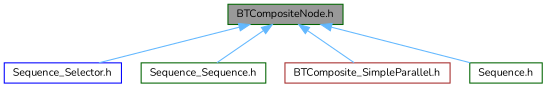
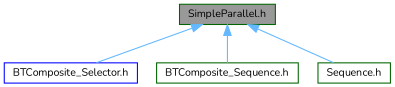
  digraph {
    fontname=Nunito
    node [color=darkgreen fillcolor=white fontname=Nunito fontsize=10 shape=box style=filled]
    edge [color=steelblue1 dir=back fontname=Nunito fontsize=10 labelfontname=Helvetica labelfontsize=10 style=solid]
-   n1 [fillcolor=grey60 fontcolor=black height=0.2 label="BTCompositeNode.h" width=0.4]
-   n2 [color=blue height=0.2 label="Sequence_Selector.h" width=0.4]
-   n3 [height=0.2 label="Sequence_Sequence.h" width=0.4]
-   n4 [color=brown height=0.2 label="BTComposite_SimpleParallel.h" width=0.4]
+   n1 [fillcolor=grey60 fontcolor=black height=0.2 label="SimpleParallel.h" width=0.4]
+   n2 [color=blue height=0.2 label="BTComposite_Selector.h" width=0.4]
+   n3 [height=0.2 label="BTComposite_Sequence.h" width=0.4]
    n5 [height=0.2 label="Sequence.h" width=0.4]
    n1 -> n2
    n1 -> n3
-   n1 -> n4
    n1 -> n5
  }
